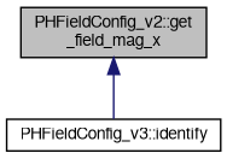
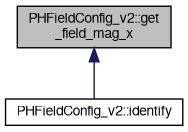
  digraph {
    rankdir=TB
    node [color=black fontname=FreeSans fontsize=10 shape=record]
    n1 [fillcolor=grey75 fontcolor=black height=0.2 label="PHFieldConfig_v2::get\l_field_mag_x" style=filled width=0.4]
-   n2 [height=0.2 label="PHFieldConfig_v3::identify" width=0.4]
+   n2 [height=0.2 label="PHFieldConfig_v2::identify" width=0.4]
    n1 -> n2 [color=midnightblue dir=back fontname=FreeSans fontsize=10 labelfontname=FreeSans labelfontsize=10 style=solid]
  }
